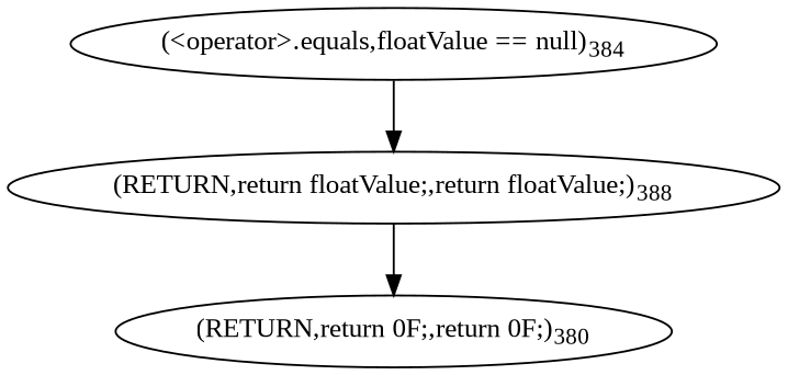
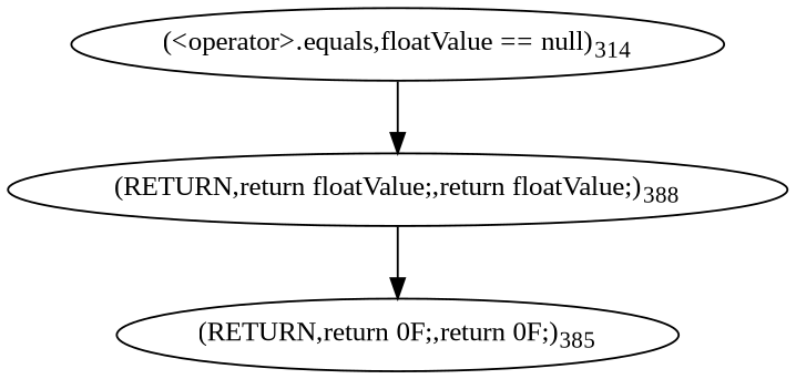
  digraph {
    fontname="Liberation Serif"
    node [fontname="Liberation Serif"]
    edge [fontname="Liberation Serif"]
    n1 [label=<(RETURN,return floatValue;,return floatValue;)<SUB>388</SUB>>]
-   n2 [label=<(RETURN,return 0F;,return 0F;)<SUB>380</SUB>>]
-   n3 [label=<(&lt;operator&gt;.equals,floatValue == null)<SUB>384</SUB>>]
+   n2 [label=<(RETURN,return 0F;,return 0F;)<SUB>385</SUB>>]
+   n3 [label=<(&lt;operator&gt;.equals,floatValue == null)<SUB>314</SUB>>]
    n1 -> n2
    n3 -> n1
  }
